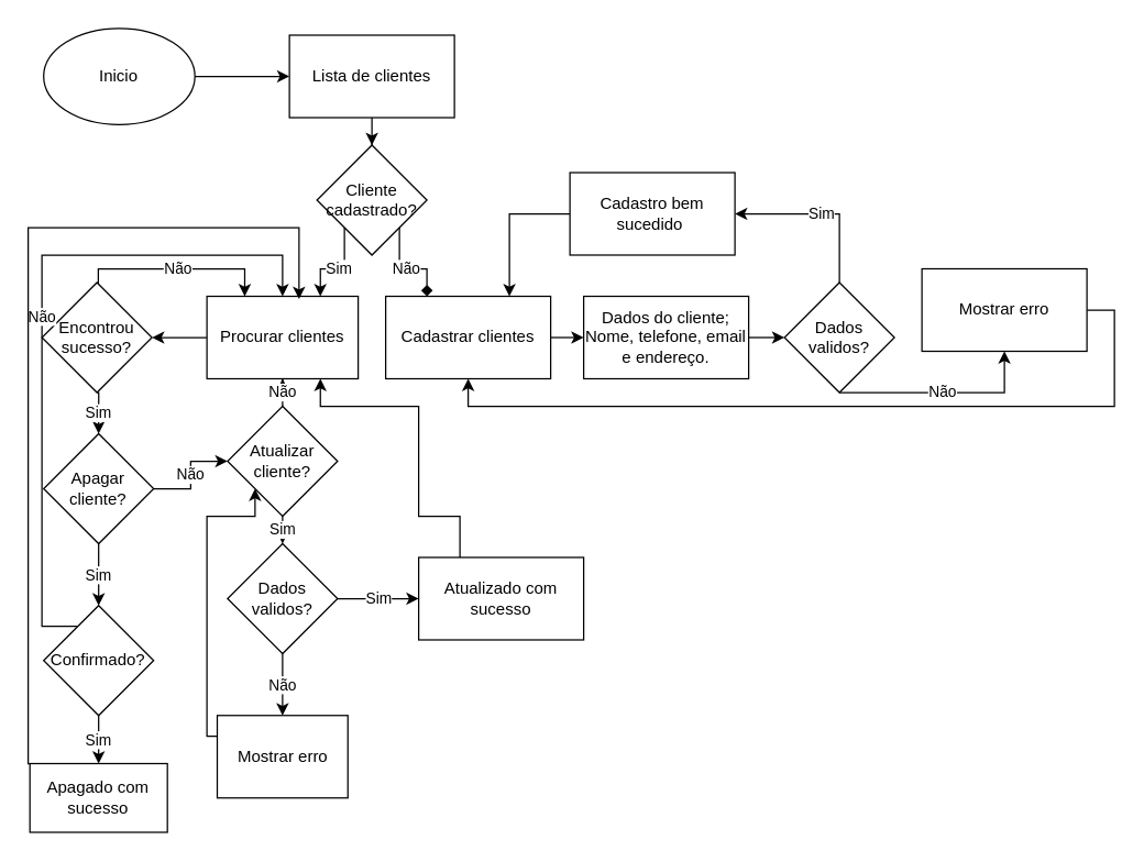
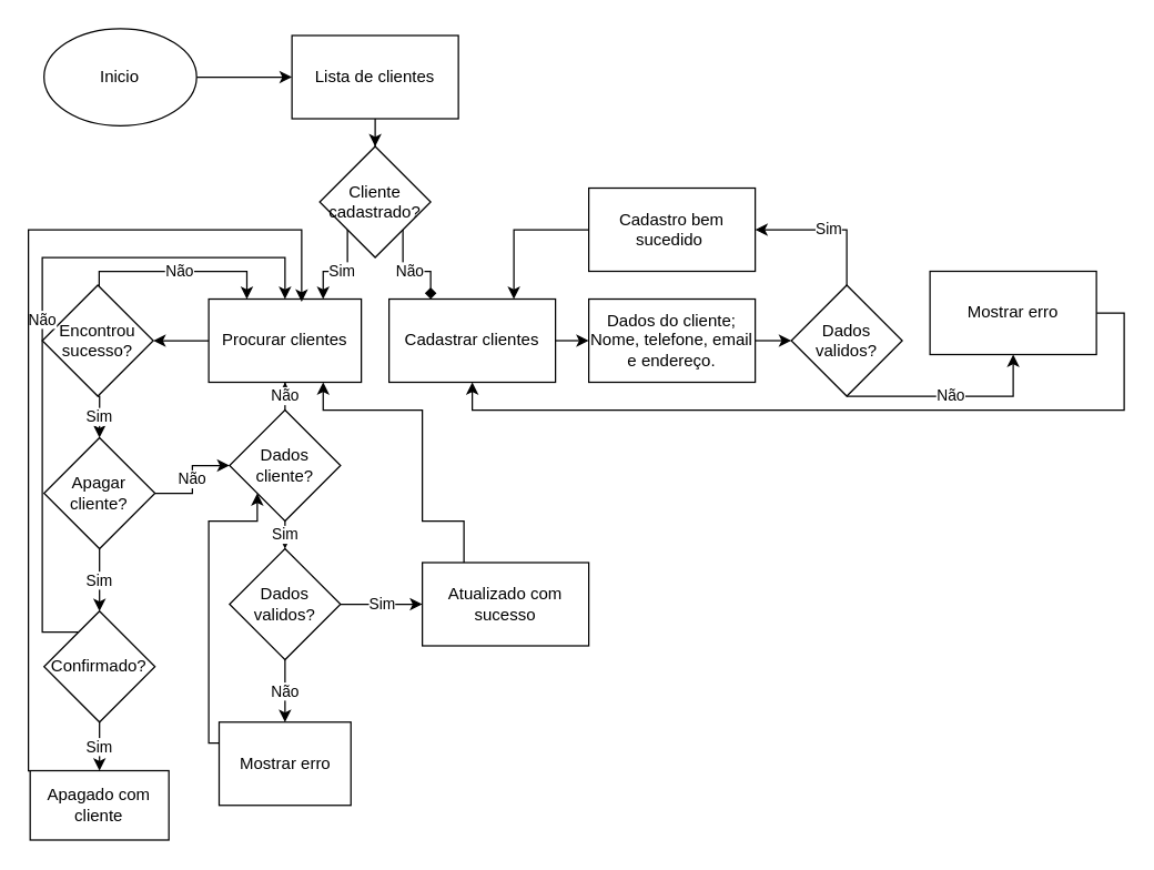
  <mxCell id="0" />
  <mxCell id="1" parent="0" />
  <mxCell id="2" style="edgeStyle=orthogonalEdgeStyle;rounded=0;orthogonalLoop=1;jettySize=auto;html=1;exitX=1;exitY=0.5;exitDx=0;exitDy=0;" parent="1" source="3" target="5" edge="1"><mxGeometry relative="1" as="geometry" /></mxCell>
  <mxCell id="3" value="Inicio" style="ellipse;whiteSpace=wrap;html=1;" parent="1" vertex="1"><mxGeometry x="31.25" y="20" width="110" height="70" as="geometry" /></mxCell>
  <mxCell id="4" style="edgeStyle=orthogonalEdgeStyle;rounded=0;orthogonalLoop=1;jettySize=auto;html=1;entryX=0.5;entryY=0;entryDx=0;entryDy=0;" parent="1" source="5" target="41" edge="1"><mxGeometry relative="1" as="geometry" /></mxCell>
  <mxCell id="5" value="Lista de clientes" style="rounded=0;whiteSpace=wrap;html=1;" parent="1" vertex="1"><mxGeometry x="210" y="25" width="120" height="60" as="geometry" /></mxCell>
  <mxCell id="6" style="edgeStyle=orthogonalEdgeStyle;rounded=0;orthogonalLoop=1;jettySize=auto;html=1;exitX=1;exitY=0.5;exitDx=0;exitDy=0;entryX=0;entryY=0.5;entryDx=0;entryDy=0;" parent="1" source="7" target="10" edge="1"><mxGeometry relative="1" as="geometry" /></mxCell>
  <mxCell id="7" value="Dados do cliente; Nome, telefone, email e endereço." style="rounded=0;whiteSpace=wrap;html=1;" parent="1" vertex="1"><mxGeometry x="424" y="215" width="120" height="60" as="geometry" /></mxCell>
  <mxCell id="8" value="Sim" style="edgeStyle=orthogonalEdgeStyle;rounded=0;orthogonalLoop=1;jettySize=auto;html=1;exitX=0.5;exitY=0;exitDx=0;exitDy=0;entryX=1;entryY=0.5;entryDx=0;entryDy=0;" parent="1" source="10" target="21" edge="1"><mxGeometry relative="1" as="geometry"><mxPoint x="660" y="135" as="targetPoint" /></mxGeometry></mxCell>
  <mxCell id="9" value="Não" style="edgeStyle=orthogonalEdgeStyle;rounded=0;orthogonalLoop=1;jettySize=auto;html=1;" parent="1" source="10" target="19" edge="1"><mxGeometry relative="1" as="geometry"><mxPoint x="710" y="295" as="targetPoint" /><Array as="points"><mxPoint x="600" y="285" /><mxPoint x="730" y="285" /></Array></mxGeometry></mxCell>
  <mxCell id="10" value="Dados validos?" style="rhombus;whiteSpace=wrap;html=1;" parent="1" vertex="1"><mxGeometry x="570" y="205" width="80" height="80" as="geometry" /></mxCell>
  <mxCell id="11" style="edgeStyle=orthogonalEdgeStyle;rounded=0;orthogonalLoop=1;jettySize=auto;html=1;exitX=0;exitY=0.5;exitDx=0;exitDy=0;entryX=1;entryY=0.5;entryDx=0;entryDy=0;" parent="1" source="12" target="28" edge="1"><mxGeometry relative="1" as="geometry"><mxPoint x="122.5" y="225" as="targetPoint" /></mxGeometry></mxCell>
  <mxCell id="12" value="Procurar clientes" style="rounded=0;whiteSpace=wrap;html=1;" parent="1" vertex="1"><mxGeometry x="150" y="215" width="110" height="60" as="geometry" /></mxCell>
  <mxCell id="13" style="edgeStyle=orthogonalEdgeStyle;rounded=0;orthogonalLoop=1;jettySize=auto;html=1;exitX=1;exitY=0.5;exitDx=0;exitDy=0;entryX=0;entryY=0.5;entryDx=0;entryDy=0;" parent="1" source="14" target="7" edge="1"><mxGeometry relative="1" as="geometry" /></mxCell>
  <mxCell id="14" value="Cadastrar clientes" style="rounded=0;whiteSpace=wrap;html=1;" parent="1" vertex="1"><mxGeometry x="280" y="215" width="120" height="60" as="geometry" /></mxCell>
  <mxCell id="15" value="Não" style="edgeStyle=orthogonalEdgeStyle;rounded=0;orthogonalLoop=1;jettySize=auto;html=1;exitX=0.5;exitY=1;exitDx=0;exitDy=0;entryX=0.5;entryY=0;entryDx=0;entryDy=0;" parent="1" source="17" target="23" edge="1"><mxGeometry relative="1" as="geometry" /></mxCell>
  <mxCell id="16" value="Sim" style="edgeStyle=orthogonalEdgeStyle;rounded=0;orthogonalLoop=1;jettySize=auto;html=1;exitX=1;exitY=0.5;exitDx=0;exitDy=0;entryX=0;entryY=0.5;entryDx=0;entryDy=0;" parent="1" source="17" target="25" edge="1"><mxGeometry relative="1" as="geometry" /></mxCell>
  <mxCell id="17" value="Dados validos?" style="rhombus;whiteSpace=wrap;html=1;" parent="1" vertex="1"><mxGeometry x="165" y="395" width="80" height="80" as="geometry" /></mxCell>
  <mxCell id="18" style="edgeStyle=orthogonalEdgeStyle;rounded=0;orthogonalLoop=1;jettySize=auto;html=1;exitX=1;exitY=0.5;exitDx=0;exitDy=0;entryX=0.5;entryY=1;entryDx=0;entryDy=0;" parent="1" source="19" target="14" edge="1"><mxGeometry relative="1" as="geometry"><Array as="points"><mxPoint x="810" y="225" /><mxPoint x="810" y="295" /><mxPoint x="340" y="295" /></Array></mxGeometry></mxCell>
  <mxCell id="19" value="Mostrar erro" style="rounded=0;whiteSpace=wrap;html=1;" parent="1" vertex="1"><mxGeometry x="670" y="195" width="120" height="60" as="geometry" /></mxCell>
  <mxCell id="20" style="edgeStyle=orthogonalEdgeStyle;rounded=0;orthogonalLoop=1;jettySize=auto;html=1;exitX=0;exitY=0.5;exitDx=0;exitDy=0;entryX=0.75;entryY=0;entryDx=0;entryDy=0;" parent="1" source="21" target="14" edge="1"><mxGeometry relative="1" as="geometry" /></mxCell>
- <mxCell id="21" value="Cadastro bem sucedido&amp;nbsp;" style="rounded=0;whiteSpace=wrap;html=1;" parent="1" vertex="1"><mxGeometry x="414" y="125" width="120" height="60" as="geometry" /></mxCell>
+ <mxCell id="21" value="Cadastro bem sucedido&amp;nbsp;" style="rounded=0;whiteSpace=wrap;html=1;" parent="1" vertex="1"><mxGeometry x="424" y="135" width="120" height="60" as="geometry" /></mxCell>
  <mxCell id="22" style="edgeStyle=orthogonalEdgeStyle;rounded=0;orthogonalLoop=1;jettySize=auto;html=1;exitX=0;exitY=0.25;exitDx=0;exitDy=0;entryX=0;entryY=1;entryDx=0;entryDy=0;" parent="1" source="23" target="34" edge="1"><mxGeometry relative="1" as="geometry"><Array as="points"><mxPoint x="150" y="535" /><mxPoint x="150" y="375" /><mxPoint x="185" y="375" /></Array></mxGeometry></mxCell>
  <mxCell id="23" value="Mostrar erro" style="rounded=0;whiteSpace=wrap;html=1;" parent="1" vertex="1"><mxGeometry x="157.5" y="520" width="95" height="60" as="geometry" /></mxCell>
  <mxCell id="24" style="edgeStyle=orthogonalEdgeStyle;rounded=0;orthogonalLoop=1;jettySize=auto;html=1;exitX=0.25;exitY=0;exitDx=0;exitDy=0;entryX=0.75;entryY=1;entryDx=0;entryDy=0;" parent="1" source="25" target="12" edge="1"><mxGeometry relative="1" as="geometry"><Array as="points"><mxPoint x="334" y="375" /><mxPoint x="304" y="375" /><mxPoint x="304" y="295" /><mxPoint x="233" y="295" /></Array></mxGeometry></mxCell>
  <mxCell id="25" value="Atualizado com sucesso" style="rounded=0;whiteSpace=wrap;html=1;" parent="1" vertex="1"><mxGeometry x="304" y="405" width="120" height="60" as="geometry" /></mxCell>
  <mxCell id="26" value="Não" style="edgeStyle=orthogonalEdgeStyle;rounded=0;orthogonalLoop=1;jettySize=auto;html=1;entryX=0.25;entryY=0;entryDx=0;entryDy=0;" parent="1" source="28" target="12" edge="1"><mxGeometry relative="1" as="geometry"><Array as="points"><mxPoint x="71" y="195" /><mxPoint x="178" y="195" /></Array></mxGeometry></mxCell>
  <mxCell id="27" value="Sim" style="edgeStyle=orthogonalEdgeStyle;rounded=0;orthogonalLoop=1;jettySize=auto;html=1;exitX=0.5;exitY=1;exitDx=0;exitDy=0;entryX=0.5;entryY=0;entryDx=0;entryDy=0;" parent="1" source="28" target="31" edge="1"><mxGeometry relative="1" as="geometry" /></mxCell>
  <mxCell id="28" value="Encontrou sucesso?" style="rhombus;whiteSpace=wrap;html=1;" parent="1" vertex="1"><mxGeometry x="30" y="205" width="80" height="80" as="geometry" /></mxCell>
  <mxCell id="29" value="Não" style="edgeStyle=orthogonalEdgeStyle;rounded=0;orthogonalLoop=1;jettySize=auto;html=1;exitX=1;exitY=0.5;exitDx=0;exitDy=0;entryX=0;entryY=0.5;entryDx=0;entryDy=0;" parent="1" source="31" target="34" edge="1"><mxGeometry relative="1" as="geometry" /></mxCell>
  <mxCell id="30" value="Sim" style="edgeStyle=orthogonalEdgeStyle;rounded=0;orthogonalLoop=1;jettySize=auto;html=1;" parent="1" source="31" target="37" edge="1"><mxGeometry relative="1" as="geometry" /></mxCell>
  <mxCell id="31" value="Apagar cliente?" style="rhombus;whiteSpace=wrap;html=1;" parent="1" vertex="1"><mxGeometry x="31.25" y="315" width="80" height="80" as="geometry" /></mxCell>
  <mxCell id="32" value="Não" style="edgeStyle=orthogonalEdgeStyle;rounded=0;orthogonalLoop=1;jettySize=auto;html=1;entryX=0.5;entryY=1;entryDx=0;entryDy=0;" parent="1" source="34" target="12" edge="1"><mxGeometry relative="1" as="geometry" /></mxCell>
  <mxCell id="33" value="Sim" style="edgeStyle=orthogonalEdgeStyle;rounded=0;orthogonalLoop=1;jettySize=auto;html=1;exitX=0.5;exitY=1;exitDx=0;exitDy=0;entryX=0.5;entryY=0;entryDx=0;entryDy=0;" parent="1" source="34" target="17" edge="1"><mxGeometry relative="1" as="geometry" /></mxCell>
- <mxCell id="34" value="Atualizar cliente?" style="rhombus;whiteSpace=wrap;html=1;" parent="1" vertex="1"><mxGeometry x="165" y="295" width="80" height="80" as="geometry" /></mxCell>
+ <mxCell id="34" value="Dados cliente?" style="rhombus;whiteSpace=wrap;html=1;" parent="1" vertex="1"><mxGeometry x="165" y="295" width="80" height="80" as="geometry" /></mxCell>
  <mxCell id="35" value="Sim" style="edgeStyle=orthogonalEdgeStyle;rounded=0;orthogonalLoop=1;jettySize=auto;html=1;exitX=0.5;exitY=1;exitDx=0;exitDy=0;entryX=0.5;entryY=0;entryDx=0;entryDy=0;" parent="1" source="37" target="38" edge="1"><mxGeometry relative="1" as="geometry" /></mxCell>
  <mxCell id="36" value="Não" style="edgeStyle=orthogonalEdgeStyle;rounded=0;orthogonalLoop=1;jettySize=auto;html=1;entryX=0.5;entryY=0;entryDx=0;entryDy=0;" parent="1" source="37" target="12" edge="1"><mxGeometry relative="1" as="geometry"><mxPoint x="30" y="165" as="targetPoint" /><Array as="points"><mxPoint x="30" y="455" /><mxPoint x="30" y="185" /><mxPoint x="205" y="185" /></Array></mxGeometry></mxCell>
  <mxCell id="37" value="Confirmado?" style="rhombus;whiteSpace=wrap;html=1;" parent="1" vertex="1"><mxGeometry x="31.25" y="440" width="80" height="80" as="geometry" /></mxCell>
- <mxCell id="38" value="Apagado com sucesso" style="rounded=0;whiteSpace=wrap;html=1;" parent="1" vertex="1"><mxGeometry x="21.25" y="555" width="100" height="50" as="geometry" /></mxCell>
+ <mxCell id="38" value="Apagado com cliente" style="rounded=0;whiteSpace=wrap;html=1;" parent="1" vertex="1"><mxGeometry x="21.25" y="555" width="100" height="50" as="geometry" /></mxCell>
  <mxCell id="39" style="edgeStyle=orthogonalEdgeStyle;rounded=0;orthogonalLoop=1;jettySize=auto;html=1;exitX=0;exitY=0;exitDx=0;exitDy=0;entryX=0.609;entryY=0.033;entryDx=0;entryDy=0;entryPerimeter=0;" parent="1" source="38" target="12" edge="1"><mxGeometry relative="1" as="geometry"><mxPoint x="217" y="195" as="targetPoint" /><Array as="points"><mxPoint x="20" y="555" /><mxPoint x="20" y="165" /><mxPoint x="217" y="165" /></Array></mxGeometry></mxCell>
  <mxCell id="40" value="Não" style="edgeStyle=orthogonalEdgeStyle;rounded=0;orthogonalLoop=1;jettySize=auto;html=1;exitX=1;exitY=1;exitDx=0;exitDy=0;entryX=0.25;entryY=0;entryDx=0;entryDy=0;endArrow=diamond;" parent="1" source="41" target="14" edge="1"><mxGeometry relative="1" as="geometry"><Array as="points"><mxPoint x="290" y="195" /><mxPoint x="310" y="195" /></Array></mxGeometry></mxCell>
  <mxCell id="41" value="Cliente cadastrado?" style="rhombus;whiteSpace=wrap;html=1;" parent="1" vertex="1"><mxGeometry x="230" y="105" width="80" height="80" as="geometry" /></mxCell>
  <mxCell id="42" value="Sim" style="edgeStyle=orthogonalEdgeStyle;rounded=0;orthogonalLoop=1;jettySize=auto;html=1;exitX=0;exitY=1;exitDx=0;exitDy=0;entryX=0.75;entryY=0;entryDx=0;entryDy=0;" parent="1" source="41" target="12" edge="1"><mxGeometry relative="1" as="geometry"><Array as="points"><mxPoint x="250" y="195" /><mxPoint x="233" y="195" /></Array></mxGeometry></mxCell>
